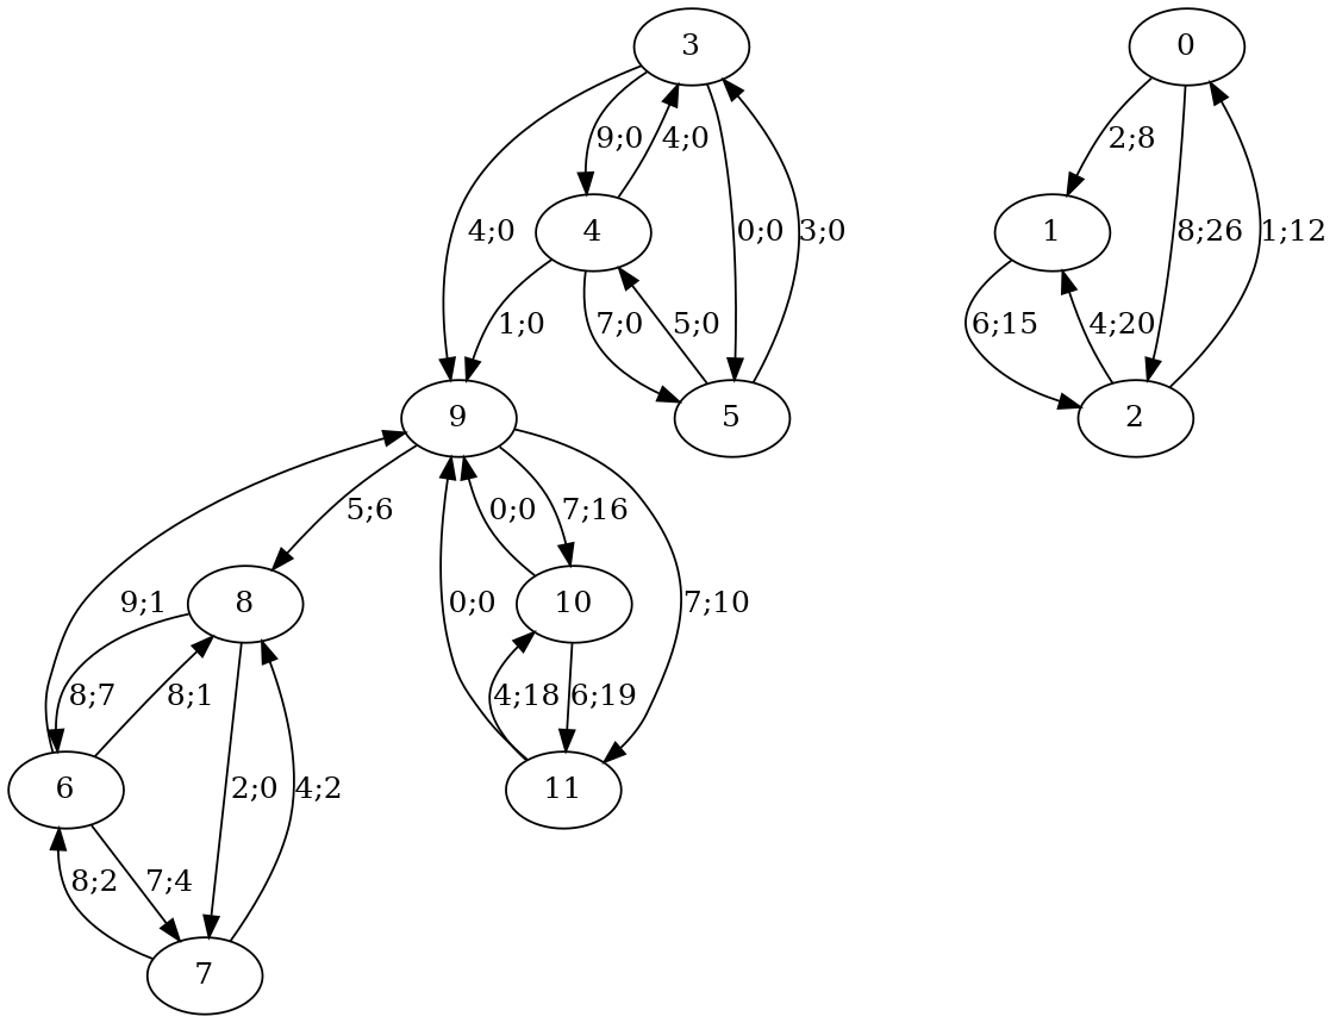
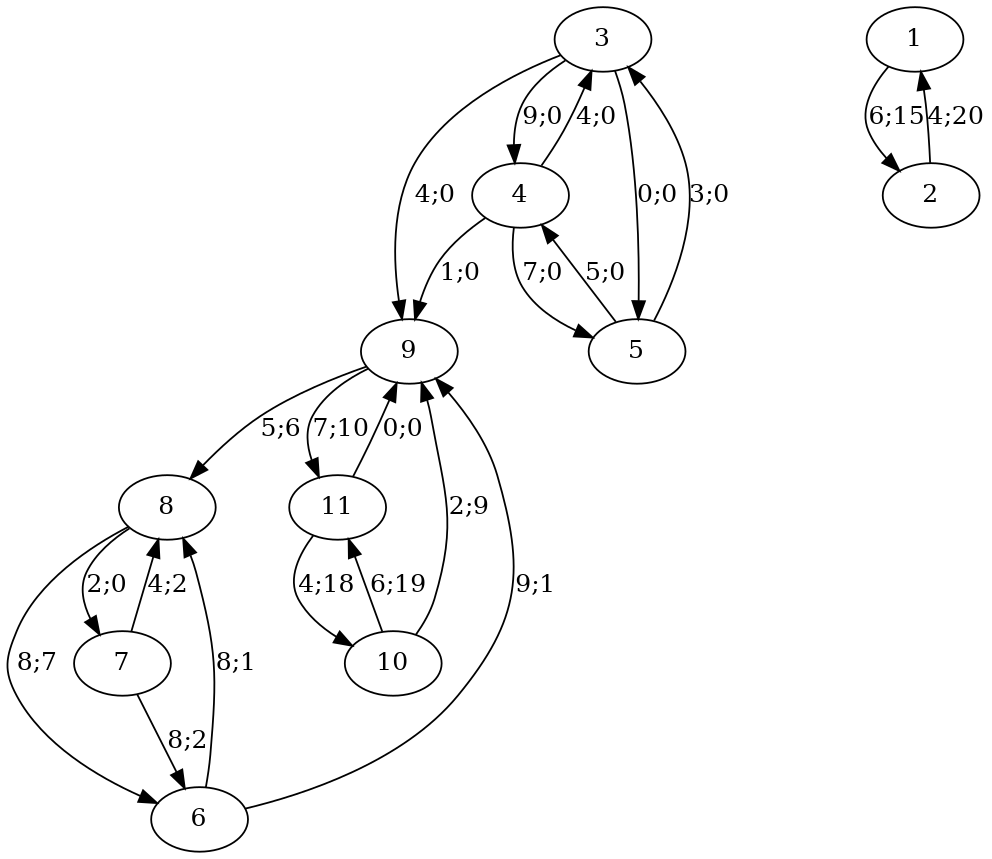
  digraph {
    edge [color=black]
    9
    8
    10
    11
    6
    7
-   0
    1
    2
    3
    4
    5
    9 -> 8 [label="5;6"]
-   9 -> 10 [label="7;16"]
    9 -> 11 [label="7;10"]
    8 -> 6 [label="8;7"]
    8 -> 7 [label="2;0"]
-   10 -> 9 [label="0;0"]
+   10 -> 9 [label="2;9"]
    10 -> 11 [label="6;19"]
    11 -> 9 [label="0;0"]
    11 -> 10 [label="4;18"]
    6 -> 9 [label="9;1"]
    6 -> 8 [label="8;1"]
-   6 -> 7 [label="7;4"]
    7 -> 8 [label="4;2"]
    7 -> 6 [label="8;2"]
-   0 -> 1 [label="2;8"]
-   0 -> 2 [label="8;26"]
    1 -> 2 [label="6;15"]
-   2 -> 0 [label="1;12"]
    2 -> 1 [label="4;20"]
    3 -> 9 [label="4;0"]
    3 -> 4 [label="9;0"]
    3 -> 5 [label="0;0"]
    4 -> 9 [label="1;0"]
    4 -> 3 [label="4;0"]
    4 -> 5 [label="7;0"]
    5 -> 3 [label="3;0"]
    5 -> 4 [label="5;0"]
  }
